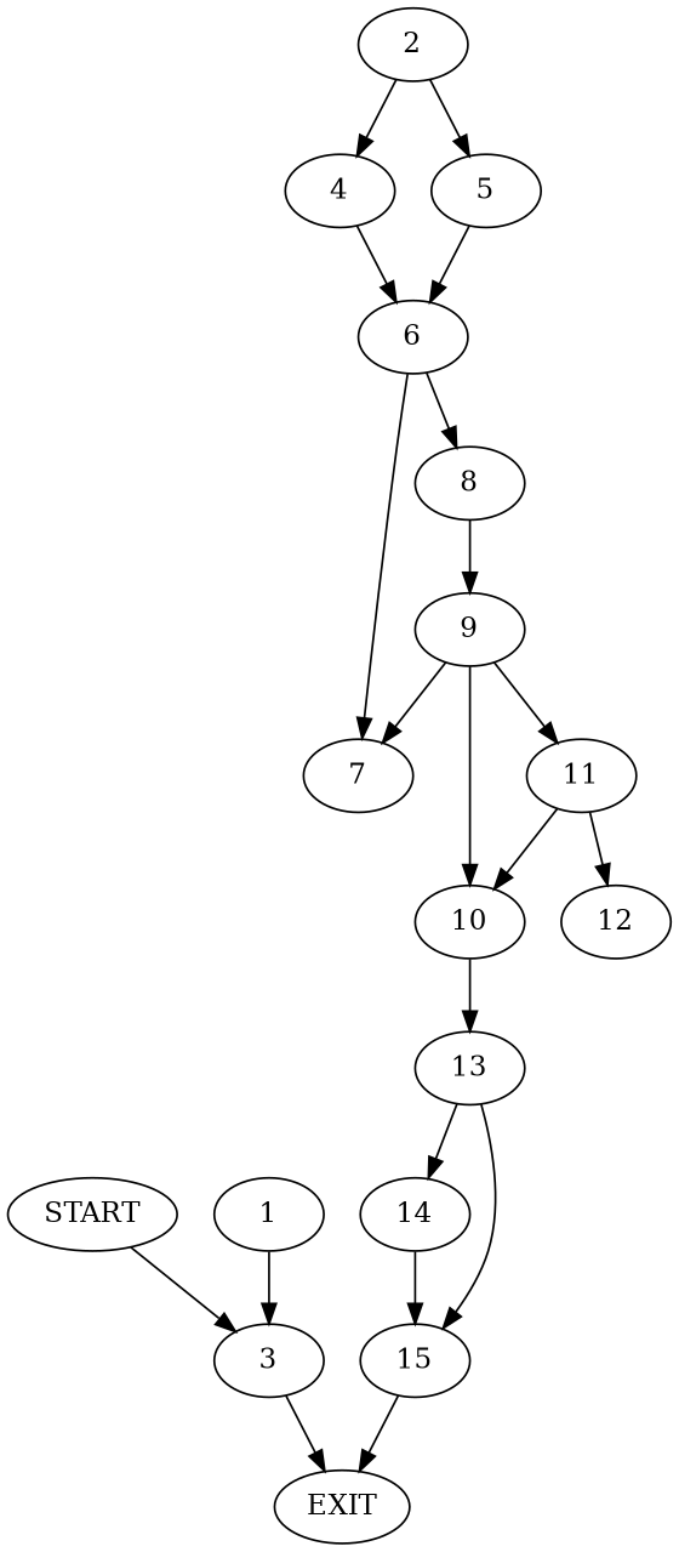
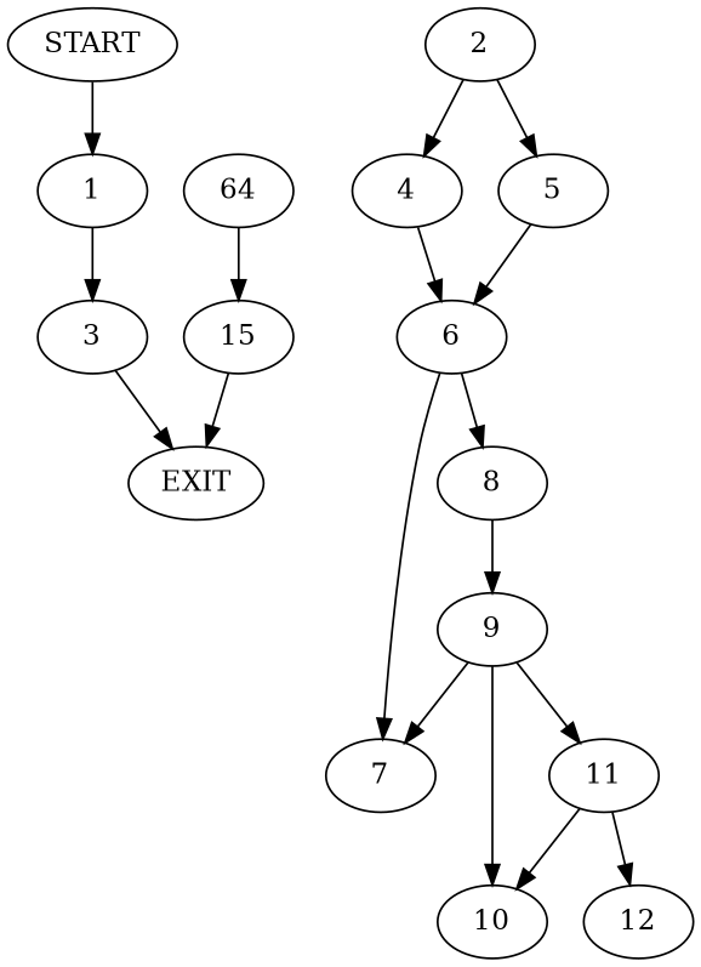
  digraph {
    n1 [label=START]
    1
    3
    n4 [label=EXIT]
    2
    4
    5
    6
    7
    8
    9
    10
    11
-   13
    12
-   14
+   14 [label=64]
    15
-   n1 -> 3
+   n1 -> 1
    1 -> 3
    3 -> n4
    2 -> 4
    2 -> 5
    4 -> 6
    5 -> 6
    6 -> 7
    6 -> 8
    8 -> 9
    9 -> 7
    9 -> 10
    9 -> 11
-   10 -> 13
    11 -> 10
    11 -> 12
-   13 -> 14
-   13 -> 15
    14 -> 15
    15 -> n4
  }
